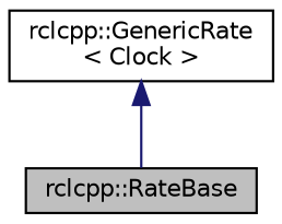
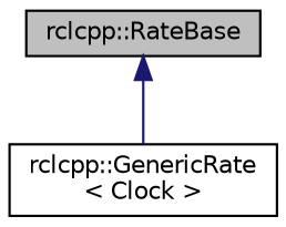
  digraph {
    node [color=black fontname=Helvetica fontsize=10 shape=record style=filled]
    n1 [fillcolor=grey75 fontcolor=black height=0.2 label="rclcpp::RateBase" width=0.4]
    n2 [fillcolor=white height=0.2 label="rclcpp::GenericRate\l\< Clock \>" width=0.4]
-   n2 -> n1 [color=midnightblue dir=back fontname=Helvetica fontsize=10 labelfontname=Helvetica labelfontsize=10 style=solid]
+   n1 -> n2 [color=midnightblue dir=back fontname=Helvetica fontsize=10 labelfontname=Helvetica labelfontsize=10 style=solid]
  }
